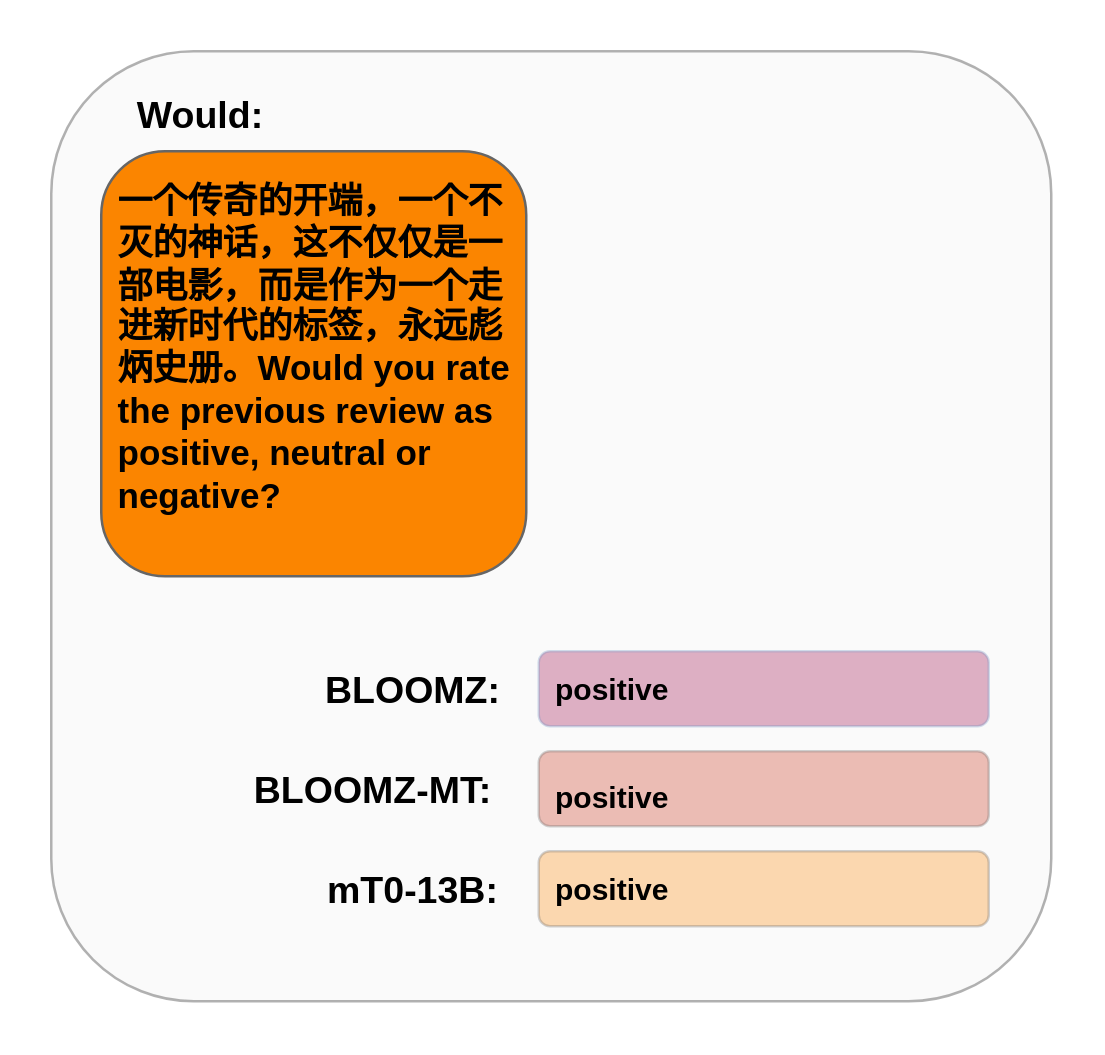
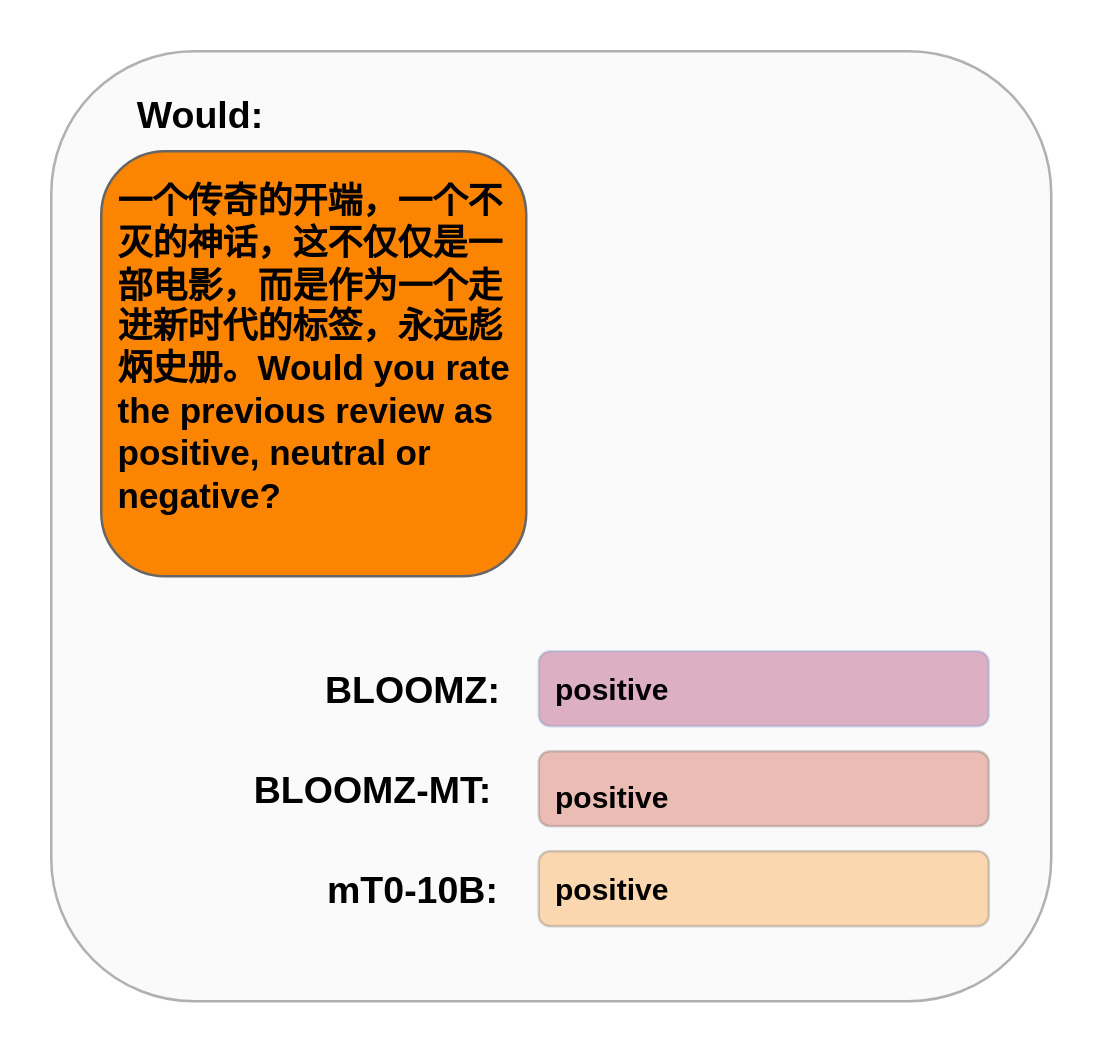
  <mxCell id="0" />
  <mxCell id="1" parent="0" />
  <mxCell id="2" value="" style="whiteSpace=wrap;html=1;rounded=1;fillColor=#f5f5f5;fontColor=#333333;strokeColor=#666666;opacity=50;" parent="1" vertex="1"><mxGeometry x="20" y="20" width="400" height="380" as="geometry" /></mxCell>
  <mxCell id="3" value="&lt;span style=&quot;font-size: 14px;&quot;&gt;一个传奇的开端，一个不灭的神话，这不仅仅是一部电影，而是作为一个走进新时代的标签，永远彪炳史册。Would you rate the previous review as positive, neutral or negative?&lt;/span&gt;" style="whiteSpace=wrap;html=1;aspect=fixed;rounded=1;align=left;spacingTop=5;spacingLeft=5;spacingRight=5;spacingBottom=5;verticalAlign=top;fontSize=14;fontStyle=1;fillColor=#fb8500;strokeColor=#666666;fontColor=#000000;" parent="1" vertex="1"><mxGeometry x="40" y="60" width="170" height="170" as="geometry" /></mxCell>
  <mxCell id="4" value="Would:" style="text;html=1;strokeColor=none;fillColor=none;align=center;verticalAlign=middle;whiteSpace=wrap;rounded=0;fontStyle=1;fontSize=15;" parent="1" vertex="1"><mxGeometry x="50" y="30" width="60" height="30" as="geometry" /></mxCell>
  <mxCell id="5" value="&lt;b&gt;positive&lt;/b&gt;" style="whiteSpace=wrap;html=1;rounded=1;fillColor=#990344;strokeColor=#6c8ebf;align=left;spacingTop=2;spacingLeft=5;spacingRight=5;spacingBottom=5;verticalAlign=top;opacity=30;fontColor=#000000;" parent="1" vertex="1"><mxGeometry x="215" y="260" width="180" height="30" as="geometry" /></mxCell>
  <mxCell id="6" value="BLOOMZ:" style="text;html=1;strokeColor=none;fillColor=none;align=center;verticalAlign=middle;whiteSpace=wrap;rounded=0;fontStyle=1;fontSize=15;" parent="1" vertex="1"><mxGeometry x="90" y="260" width="150" height="30" as="geometry" /></mxCell>
  <mxCell id="7" value="&lt;b&gt;positive&lt;/b&gt;" style="whiteSpace=wrap;html=1;rounded=1;fillColor=#c72d12;fontColor=#000000;strokeColor=#666666;align=left;spacingTop=5;spacingLeft=5;spacingRight=5;spacingBottom=5;verticalAlign=top;opacity=30;" parent="1" vertex="1"><mxGeometry x="215" y="300" width="180" height="30" as="geometry" /></mxCell>
  <mxCell id="8" value="BLOOMZ-MT:" style="text;html=1;strokeColor=none;fillColor=none;align=center;verticalAlign=middle;whiteSpace=wrap;rounded=0;fontStyle=1;fontSize=15;" parent="1" vertex="1"><mxGeometry x="54" y="300" width="190" height="30" as="geometry" /></mxCell>
- <mxCell id="9" value="mT0-13B:" style="text;html=1;strokeColor=none;fillColor=none;align=center;verticalAlign=middle;whiteSpace=wrap;rounded=0;fontStyle=1;fontSize=15;" parent="1" vertex="1"><mxGeometry x="70" y="340" width="190" height="30" as="geometry" /></mxCell>
+ <mxCell id="9" value="mT0-10B:" style="text;html=1;strokeColor=none;fillColor=none;align=center;verticalAlign=middle;whiteSpace=wrap;rounded=0;fontStyle=1;fontSize=15;" parent="1" vertex="1"><mxGeometry x="70" y="340" width="190" height="30" as="geometry" /></mxCell>
  <mxCell id="10" value="&lt;b&gt;positive&lt;/b&gt;" style="whiteSpace=wrap;html=1;rounded=1;fillColor=#FB8500;fontColor=#000000;strokeColor=#666666;align=left;spacingTop=2;spacingLeft=5;spacingRight=5;spacingBottom=5;verticalAlign=top;opacity=30;" parent="1" vertex="1"><mxGeometry x="215" y="340" width="180" height="30" as="geometry" /></mxCell>
